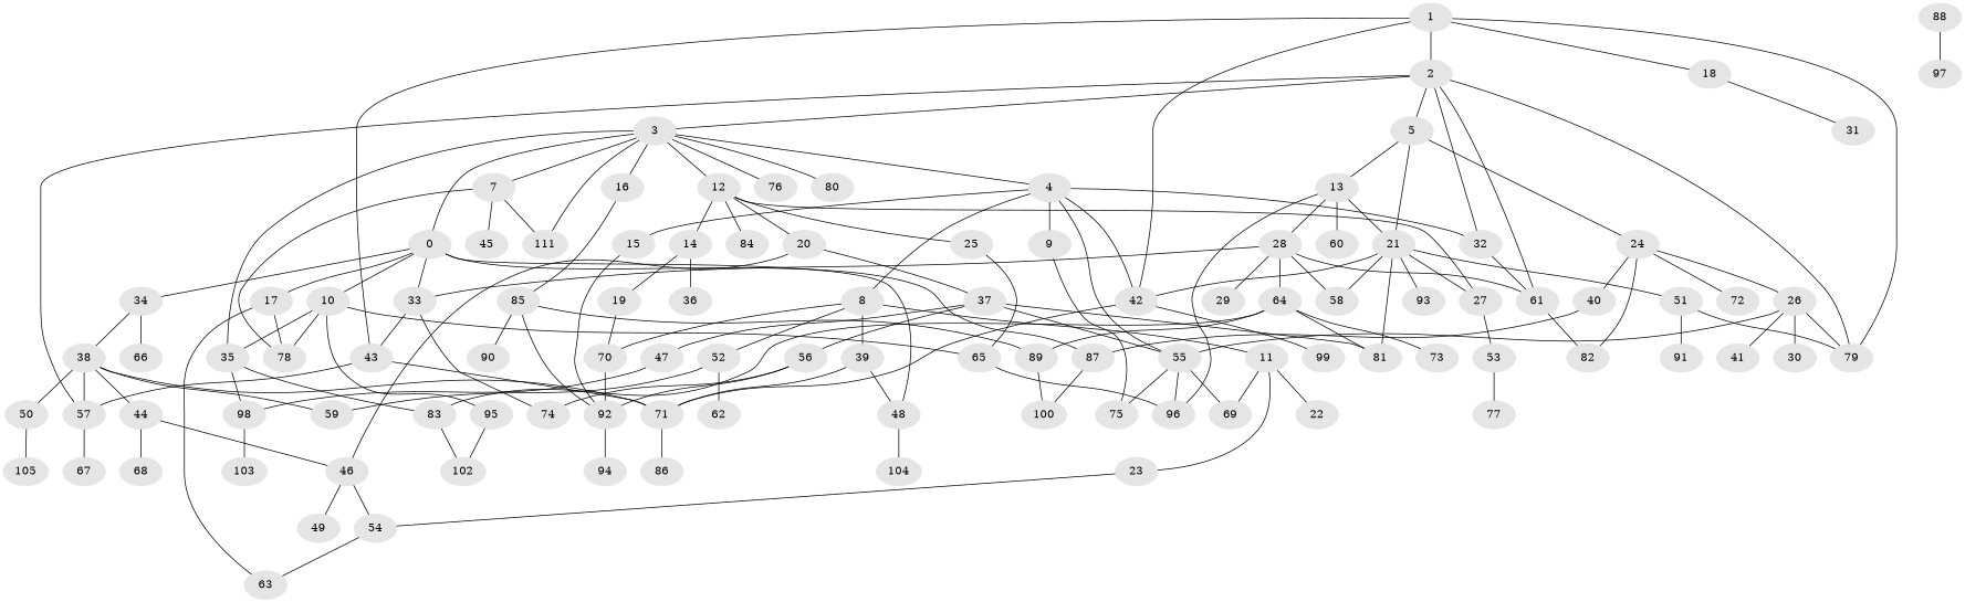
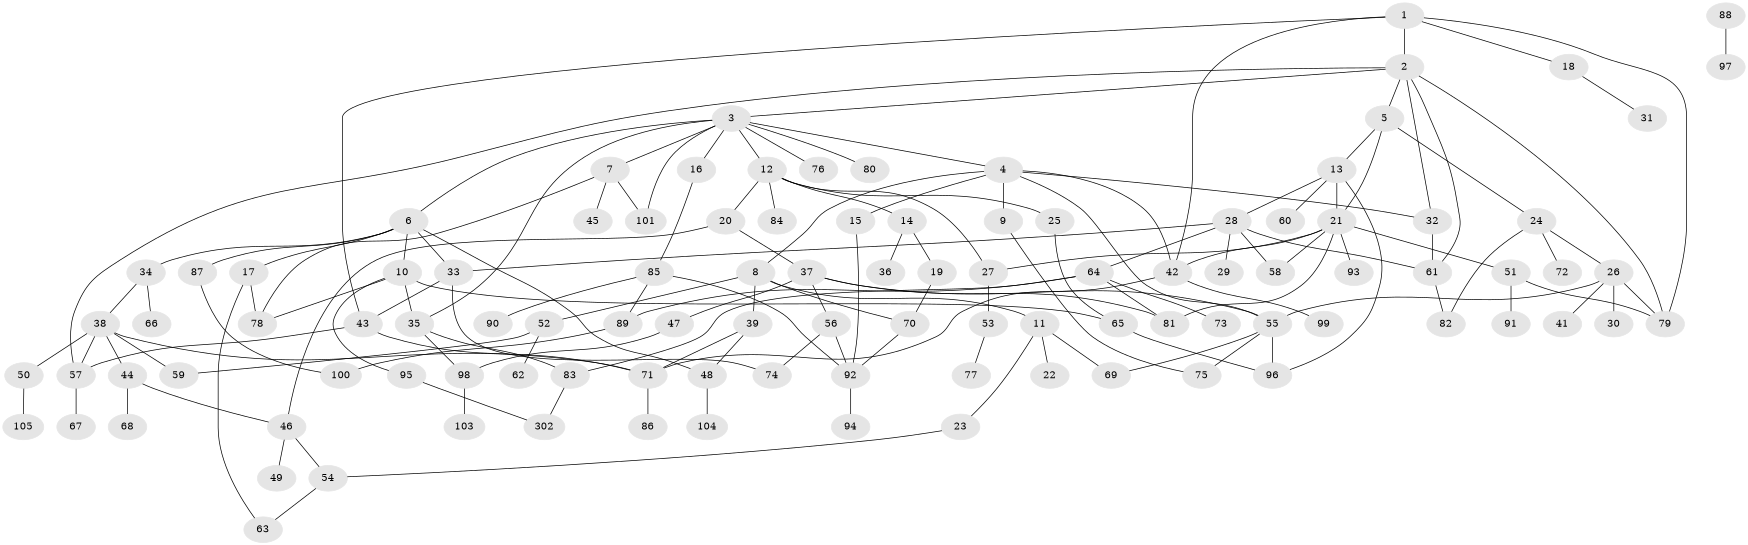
  graph {
    node [color=gray90 style=filled]
    1
    2
    18
    42
    43
    79
    3
    5
    32
    57
    61
    31
    71
    99
    4
-   6 [label=0]
+   6
    7
    12
    16
    35
    76
    80
-   101 [label=111]
+   101
    13
    21
    24
    67
    82
    8
    9
    15
    55
    10
    17
    33
    34
    48
    87
    45
    78
    14
    20
    25
    27
    84
    85
    83
    98
    11
    39
    52
    70
    75
    92
    69
    96
    28
    60
    51
    58
    81
    93
    26
-   40
    72
    65
    95
    63
    74
    38
    66
    104
    100
    22
    23
    59
    62
-   102
+   102 [label=302]
    54
    19
    36
    37
    46
    53
    29
    64
    94
    89
    90
    47
    56
    49
    91
    30
    41
    88
    97
    77
    73
    44
    50
    103
    68
    105
    86
    1 -- 2
    1 -- 18
    1 -- 42
    1 -- 43
    1 -- 79
    2 -- 79
    2 -- 3
    2 -- 5
    2 -- 32
    2 -- 57
    2 -- 61
    18 -- 31
    42 -- 71
    42 -- 99
    43 -- 57
    43 -- 71
    3 -- 4
    3 -- 6
    3 -- 7
    3 -- 12
    3 -- 16
    3 -- 35
    3 -- 76
    3 -- 80
    3 -- 101
    5 -- 13
    5 -- 21
    5 -- 24
    32 -- 61
    57 -- 67
    61 -- 82
    71 -- 86
    4 -- 42
    4 -- 32
    4 -- 8
    4 -- 9
    4 -- 15
    4 -- 55
    6 -- 10
    6 -- 17
    6 -- 33
    6 -- 34
    6 -- 48
    6 -- 87
    7 -- 101
    7 -- 45
    7 -- 78
    12 -- 14
    12 -- 20
    12 -- 25
    12 -- 27
    12 -- 84
    16 -- 85
    35 -- 83
    35 -- 98
    13 -- 21
    13 -- 96
    13 -- 28
    13 -- 60
    21 -- 42
    21 -- 27
    21 -- 51
    21 -- 58
    21 -- 81
    21 -- 93
    24 -- 82
    24 -- 26
-   24 -- 40
    24 -- 72
    8 -- 11
    8 -- 39
    8 -- 52
    8 -- 70
    9 -- 75
    15 -- 92
    55 -- 75
    55 -- 69
    55 -- 96
    10 -- 35
    10 -- 78
    10 -- 65
    10 -- 95
    17 -- 78
    17 -- 63
    33 -- 43
    33 -- 74
    34 -- 38
    34 -- 66
    48 -- 104
    87 -- 100
    14 -- 19
    14 -- 36
    20 -- 37
    20 -- 46
    25 -- 65
    27 -- 53
    85 -- 92
    85 -- 89
    85 -- 90
    83 -- 102
    98 -- 103
    11 -- 69
    11 -- 22
    11 -- 23
    39 -- 71
    39 -- 48
    52 -- 59
    52 -- 62
    70 -- 92
    92 -- 94
    28 -- 61
    28 -- 33
    28 -- 58
    28 -- 29
    28 -- 64
    51 -- 79
    51 -- 91
    26 -- 79
    26 -- 55
    26 -- 30
    26 -- 41
-   40 -- 87
    65 -- 96
    95 -- 102
    38 -- 57
    38 -- 71
    38 -- 59
    38 -- 44
    38 -- 50
    23 -- 54
    54 -- 63
    19 -- 70
    37 -- 55
    37 -- 81
    37 -- 47
    37 -- 56
    46 -- 54
    46 -- 49
    53 -- 77
    64 -- 83
    64 -- 81
    64 -- 89
    64 -- 73
    89 -- 100
    47 -- 98
    56 -- 92
    56 -- 74
    88 -- 97
    44 -- 46
    44 -- 68
    50 -- 105
  }
